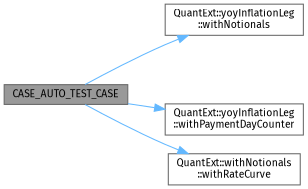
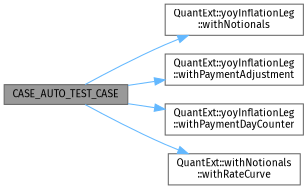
  digraph {
    fontname="Fira Sans"
    rankdir=LR
    node [color=grey40 fillcolor=white fontname="Fira Sans" fontsize=10 shape=box style=filled]
    edge [color=steelblue1 fontname="Fira Sans" fontsize=10 labelfontname=Helvetica labelfontsize=10 style=solid]
    n1 [color=gray40 fillcolor=grey60 fontcolor=black height=0.2 label=CASE_AUTO_TEST_CASE width=0.4]
    n2 [height=0.2 label="QuantExt::yoyInflationLeg\l::withNotionals" width=0.4]
+   n3 [height=0.2 label="QuantExt::yoyInflationLeg\l::withPaymentAdjustment" width=0.4]
    n4 [height=0.2 label="QuantExt::yoyInflationLeg\l::withPaymentDayCounter" width=0.4]
    n5 [height=0.2 label="QuantExt::withNotionals\l::withRateCurve" width=0.4]
    n1 -> n2
+   n1 -> n3
    n1 -> n4
    n1 -> n5
  }
